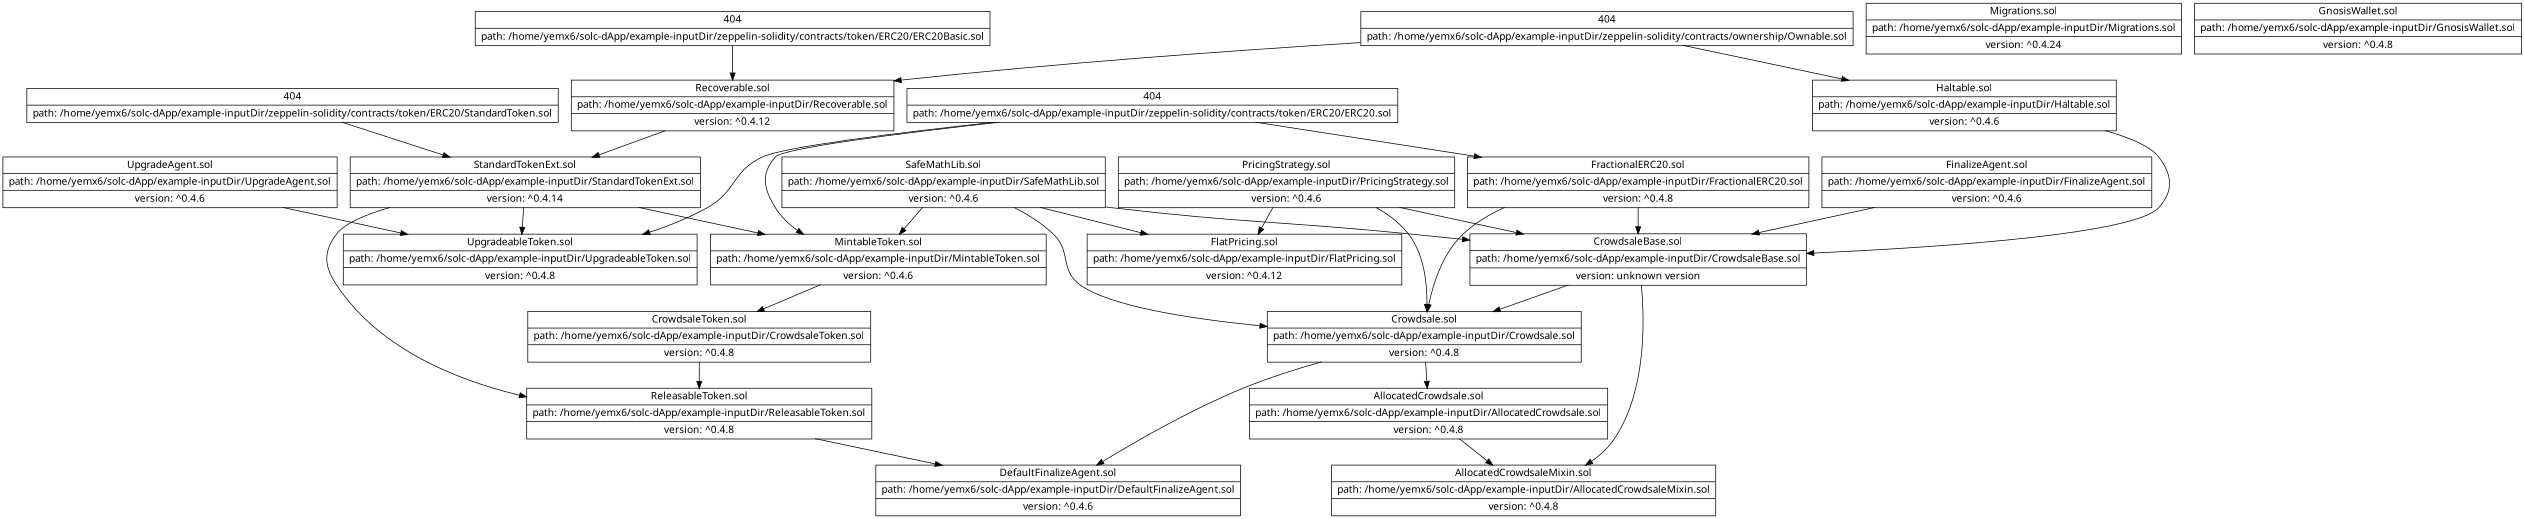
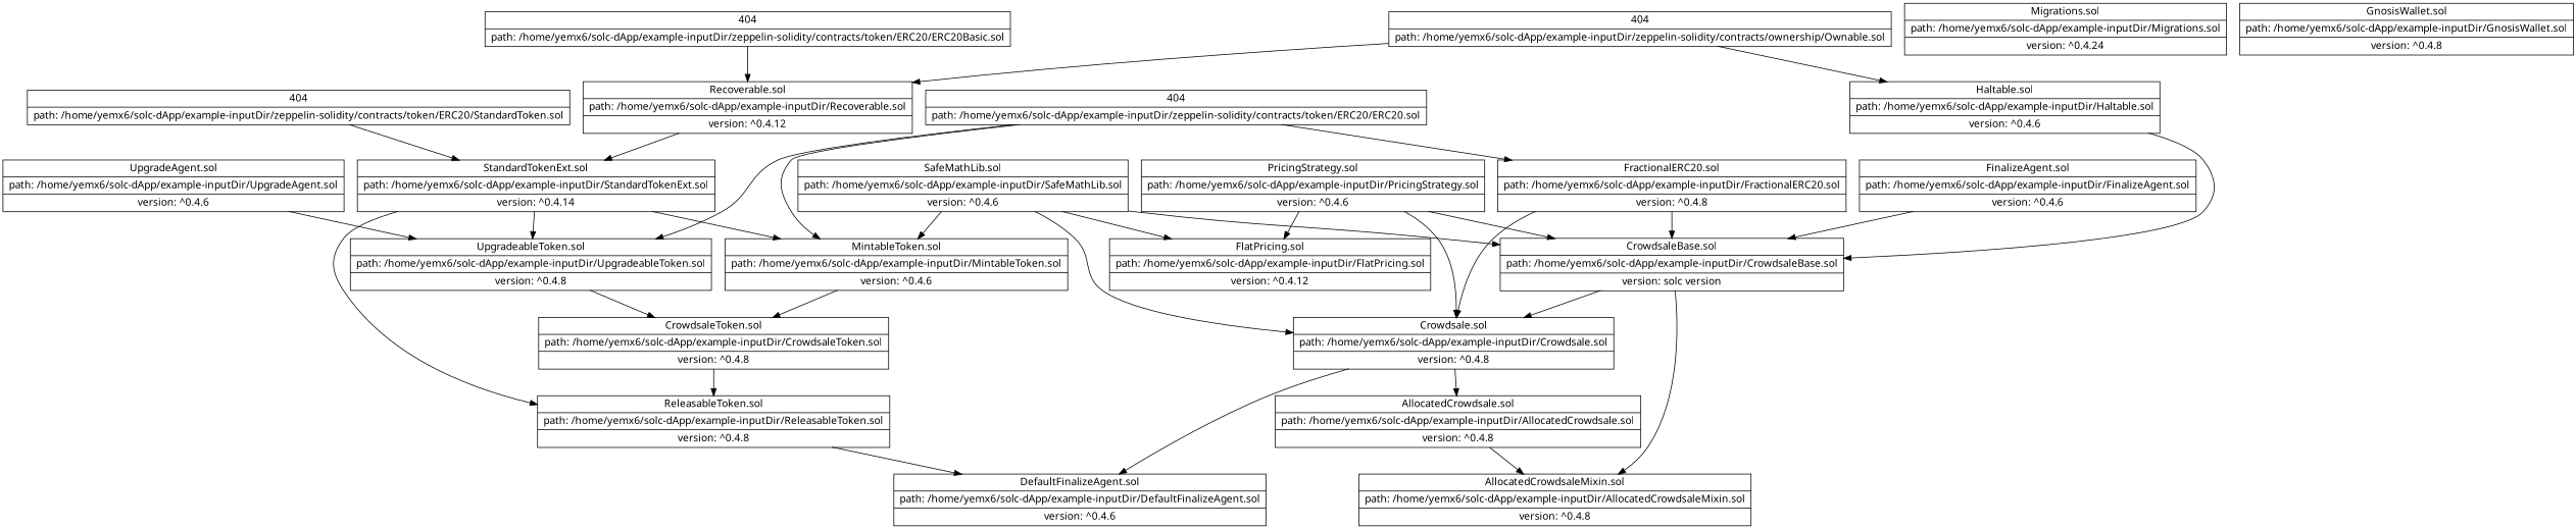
  digraph {
    fontname="Noto Sans"
    node [fontname="Noto Sans" shape=record]
    edge [fontname="Noto Sans"]
    n1 [label="{FractionalERC20.sol|path: /home/yemx6/solc-dApp/example-inputDir/FractionalERC20.sol|version: ^0.4.8}"]
    n2 [label="{Crowdsale.sol|path: /home/yemx6/solc-dApp/example-inputDir/Crowdsale.sol|version: ^0.4.8}"]
-   n3 [label="{CrowdsaleBase.sol|path: /home/yemx6/solc-dApp/example-inputDir/CrowdsaleBase.sol|version: unknown version}"]
+   n3 [label="{CrowdsaleBase.sol|path: /home/yemx6/solc-dApp/example-inputDir/CrowdsaleBase.sol|version: solc version}"]
    n4 [label="{DefaultFinalizeAgent.sol|path: /home/yemx6/solc-dApp/example-inputDir/DefaultFinalizeAgent.sol|version: ^0.4.6}"]
    n5 [label="{AllocatedCrowdsale.sol|path: /home/yemx6/solc-dApp/example-inputDir/AllocatedCrowdsale.sol|version: ^0.4.8}"]
    n6 [label="{AllocatedCrowdsaleMixin.sol|path: /home/yemx6/solc-dApp/example-inputDir/AllocatedCrowdsaleMixin.sol|version: ^0.4.8}"]
    n7 [label="{StandardTokenExt.sol|path: /home/yemx6/solc-dApp/example-inputDir/StandardTokenExt.sol|version: ^0.4.14}"]
    n8 [label="{ReleasableToken.sol|path: /home/yemx6/solc-dApp/example-inputDir/ReleasableToken.sol|version: ^0.4.8}"]
    n9 [label="{MintableToken.sol|path: /home/yemx6/solc-dApp/example-inputDir/MintableToken.sol|version: ^0.4.6}"]
    n10 [label="{UpgradeableToken.sol|path: /home/yemx6/solc-dApp/example-inputDir/UpgradeableToken.sol|version: ^0.4.8}"]
    n11 [label="{CrowdsaleToken.sol|path: /home/yemx6/solc-dApp/example-inputDir/CrowdsaleToken.sol|version: ^0.4.8}"]
    n12 [label="{Migrations.sol|path: /home/yemx6/solc-dApp/example-inputDir/Migrations.sol|version: ^0.4.24}"]
    n13 [label="{PricingStrategy.sol|path: /home/yemx6/solc-dApp/example-inputDir/PricingStrategy.sol|version: ^0.4.6}"]
    n14 [label="{FlatPricing.sol|path: /home/yemx6/solc-dApp/example-inputDir/FlatPricing.sol|version: ^0.4.12}"]
    n15 [label="{UpgradeAgent.sol|path: /home/yemx6/solc-dApp/example-inputDir/UpgradeAgent.sol|version: ^0.4.6}"]
    n16 [label="{FinalizeAgent.sol|path: /home/yemx6/solc-dApp/example-inputDir/FinalizeAgent.sol|version: ^0.4.6}"]
    n17 [label="{GnosisWallet.sol|path: /home/yemx6/solc-dApp/example-inputDir/GnosisWallet.sol|version: ^0.4.8}"]
    n18 [label="{Haltable.sol|path: /home/yemx6/solc-dApp/example-inputDir/Haltable.sol|version: ^0.4.6}"]
    n19 [label="{Recoverable.sol|path: /home/yemx6/solc-dApp/example-inputDir/Recoverable.sol|version: ^0.4.12}"]
    n20 [label="{SafeMathLib.sol|path: /home/yemx6/solc-dApp/example-inputDir/SafeMathLib.sol|version: ^0.4.6}"]
    n21 [label="{404|path: /home/yemx6/solc-dApp/example-inputDir/zeppelin-solidity/contracts/token/ERC20/ERC20.sol}"]
    n22 [label="{404|path: /home/yemx6/solc-dApp/example-inputDir/zeppelin-solidity/contracts/token/ERC20/StandardToken.sol}"]
    n23 [label="{404|path: /home/yemx6/solc-dApp/example-inputDir/zeppelin-solidity/contracts/ownership/Ownable.sol}"]
    n24 [label="{404|path: /home/yemx6/solc-dApp/example-inputDir/zeppelin-solidity/contracts/token/ERC20/ERC20Basic.sol}"]
    n1 -> n2
    n1 -> n3
    n2 -> n4
    n2 -> n5
    n3 -> n2
    n3 -> n6
    n5 -> n6
    n7 -> n8
    n7 -> n9
    n7 -> n10
    n8 -> n4
    n9 -> n11
+   n10 -> n11
    n11 -> n8
    n13 -> n2
    n13 -> n3
    n13 -> n14
    n15 -> n10
    n16 -> n3
    n18 -> n3
    n19 -> n7
    n20 -> n2
    n20 -> n3
    n20 -> n9
    n20 -> n14
    n21 -> n1
    n21 -> n9
    n21 -> n10
    n22 -> n7
    n23 -> n18
    n23 -> n19
    n24 -> n19
  }
